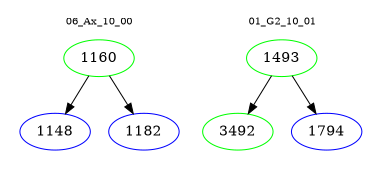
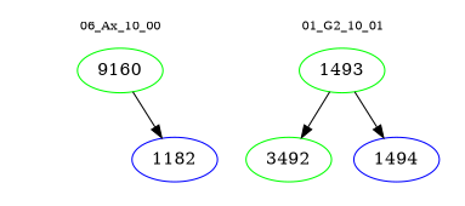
  digraph {
    node [color=green]
    edge [color=black]
-   n1 [label=1160]
-   n2 [color=blue label=1148]
+   n1 [label=9160]
    n3 [color=blue label=1182]
    n4 [label=1493]
    n5 [label=3492]
-   n6 [color=blue label=1794]
+   n6 [color=blue label=1494]
    subgraph cluster_1 {
      color=white
      fontsize=10
      label="06_Ax_10_00"
      n1
-     n2
      n3
    }
    subgraph cluster_2 {
      color=white
      fontsize=10
      label="01_G2_10_01"
      n4
      n5
      n6
    }
-   n1 -> n2
    n1 -> n3
    n4 -> n5
    n4 -> n6
  }
